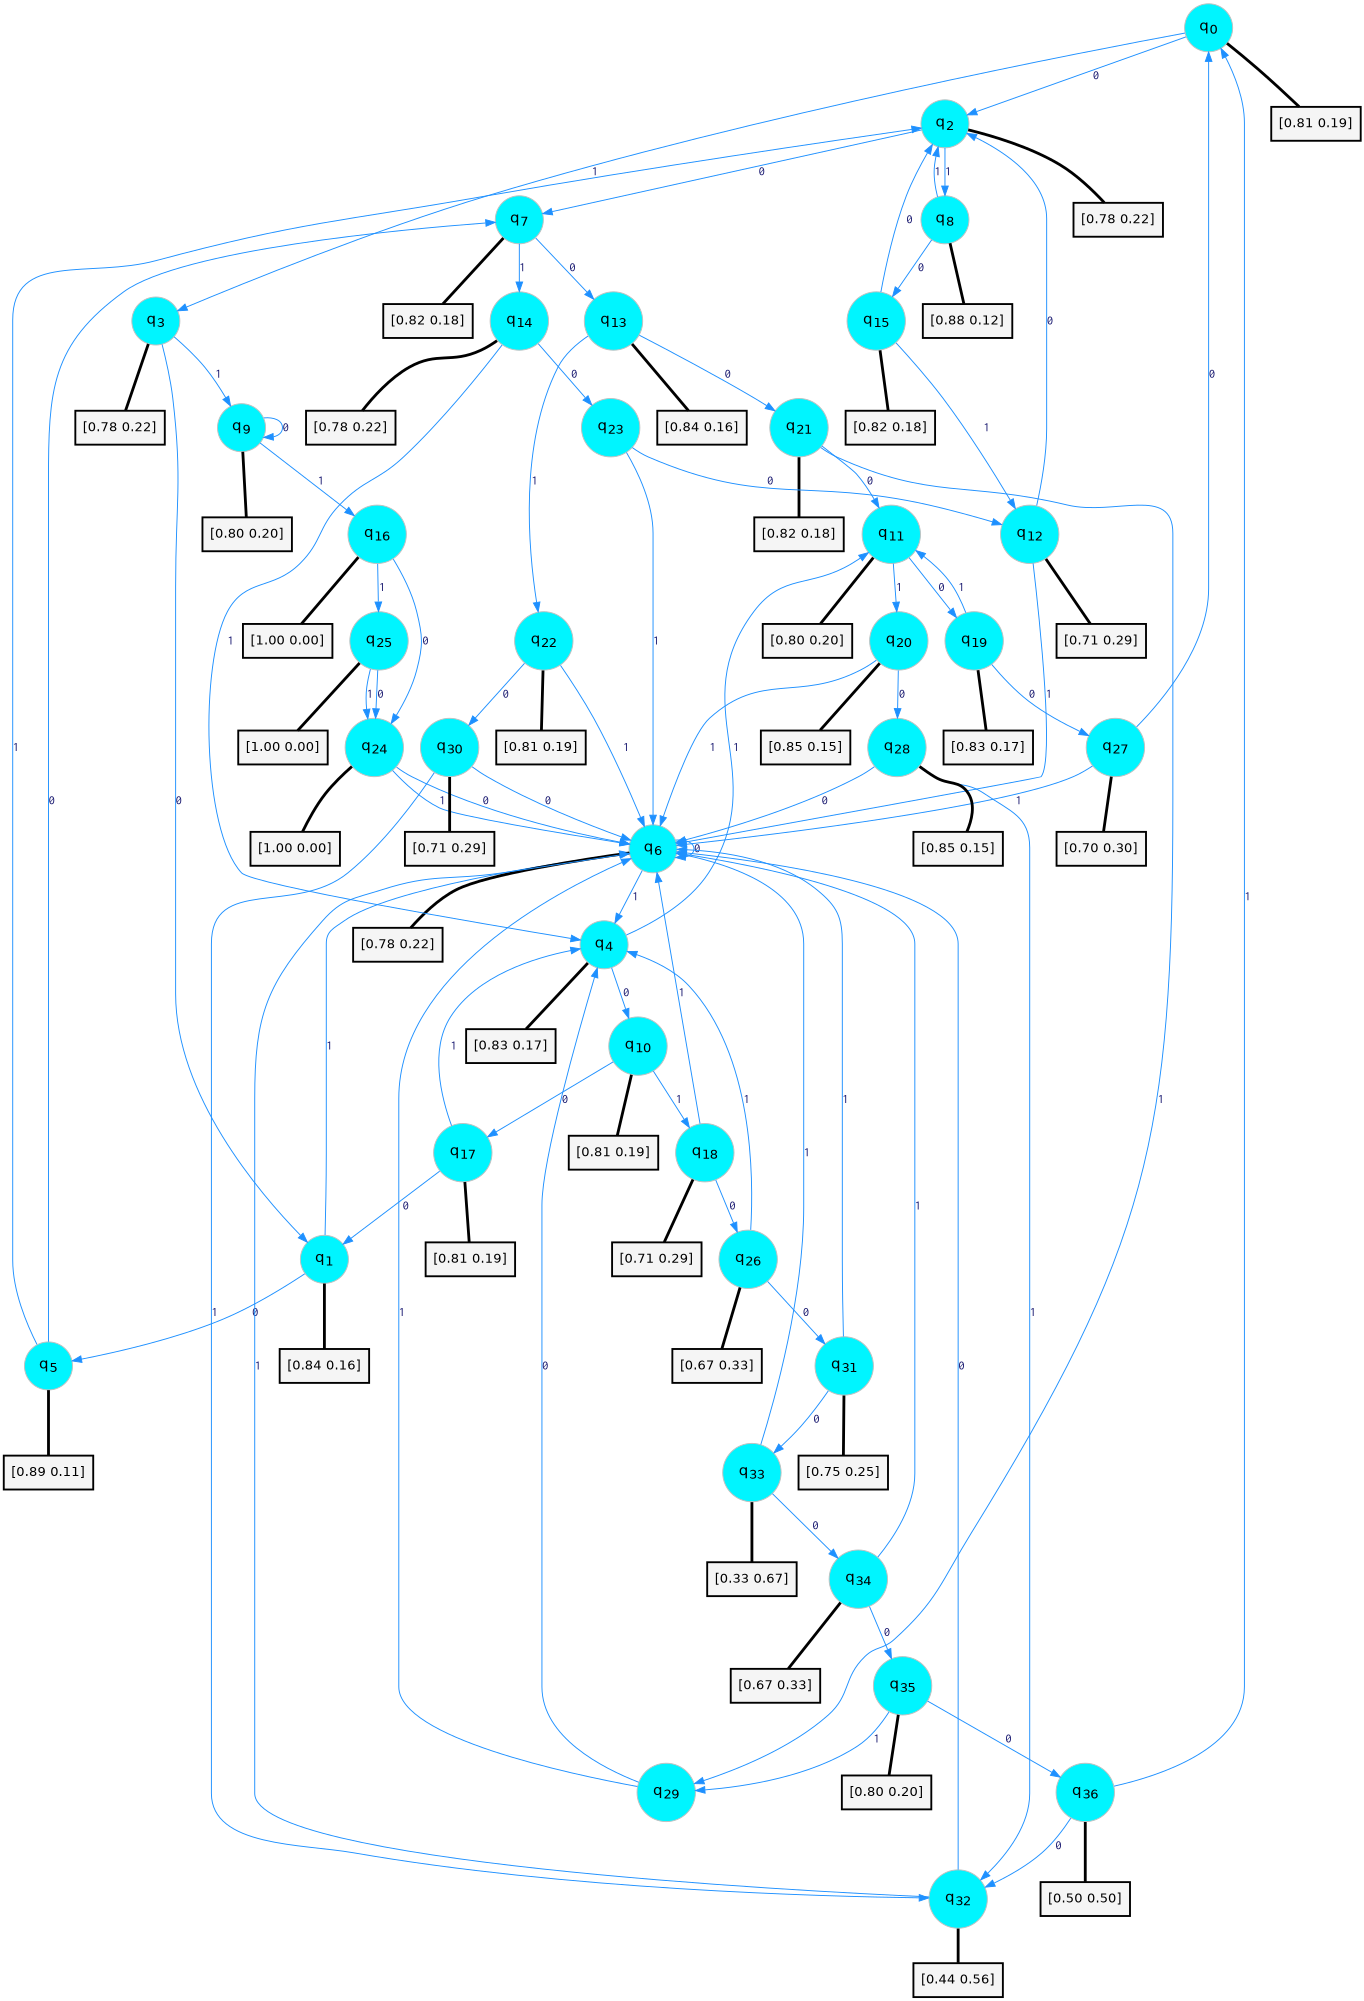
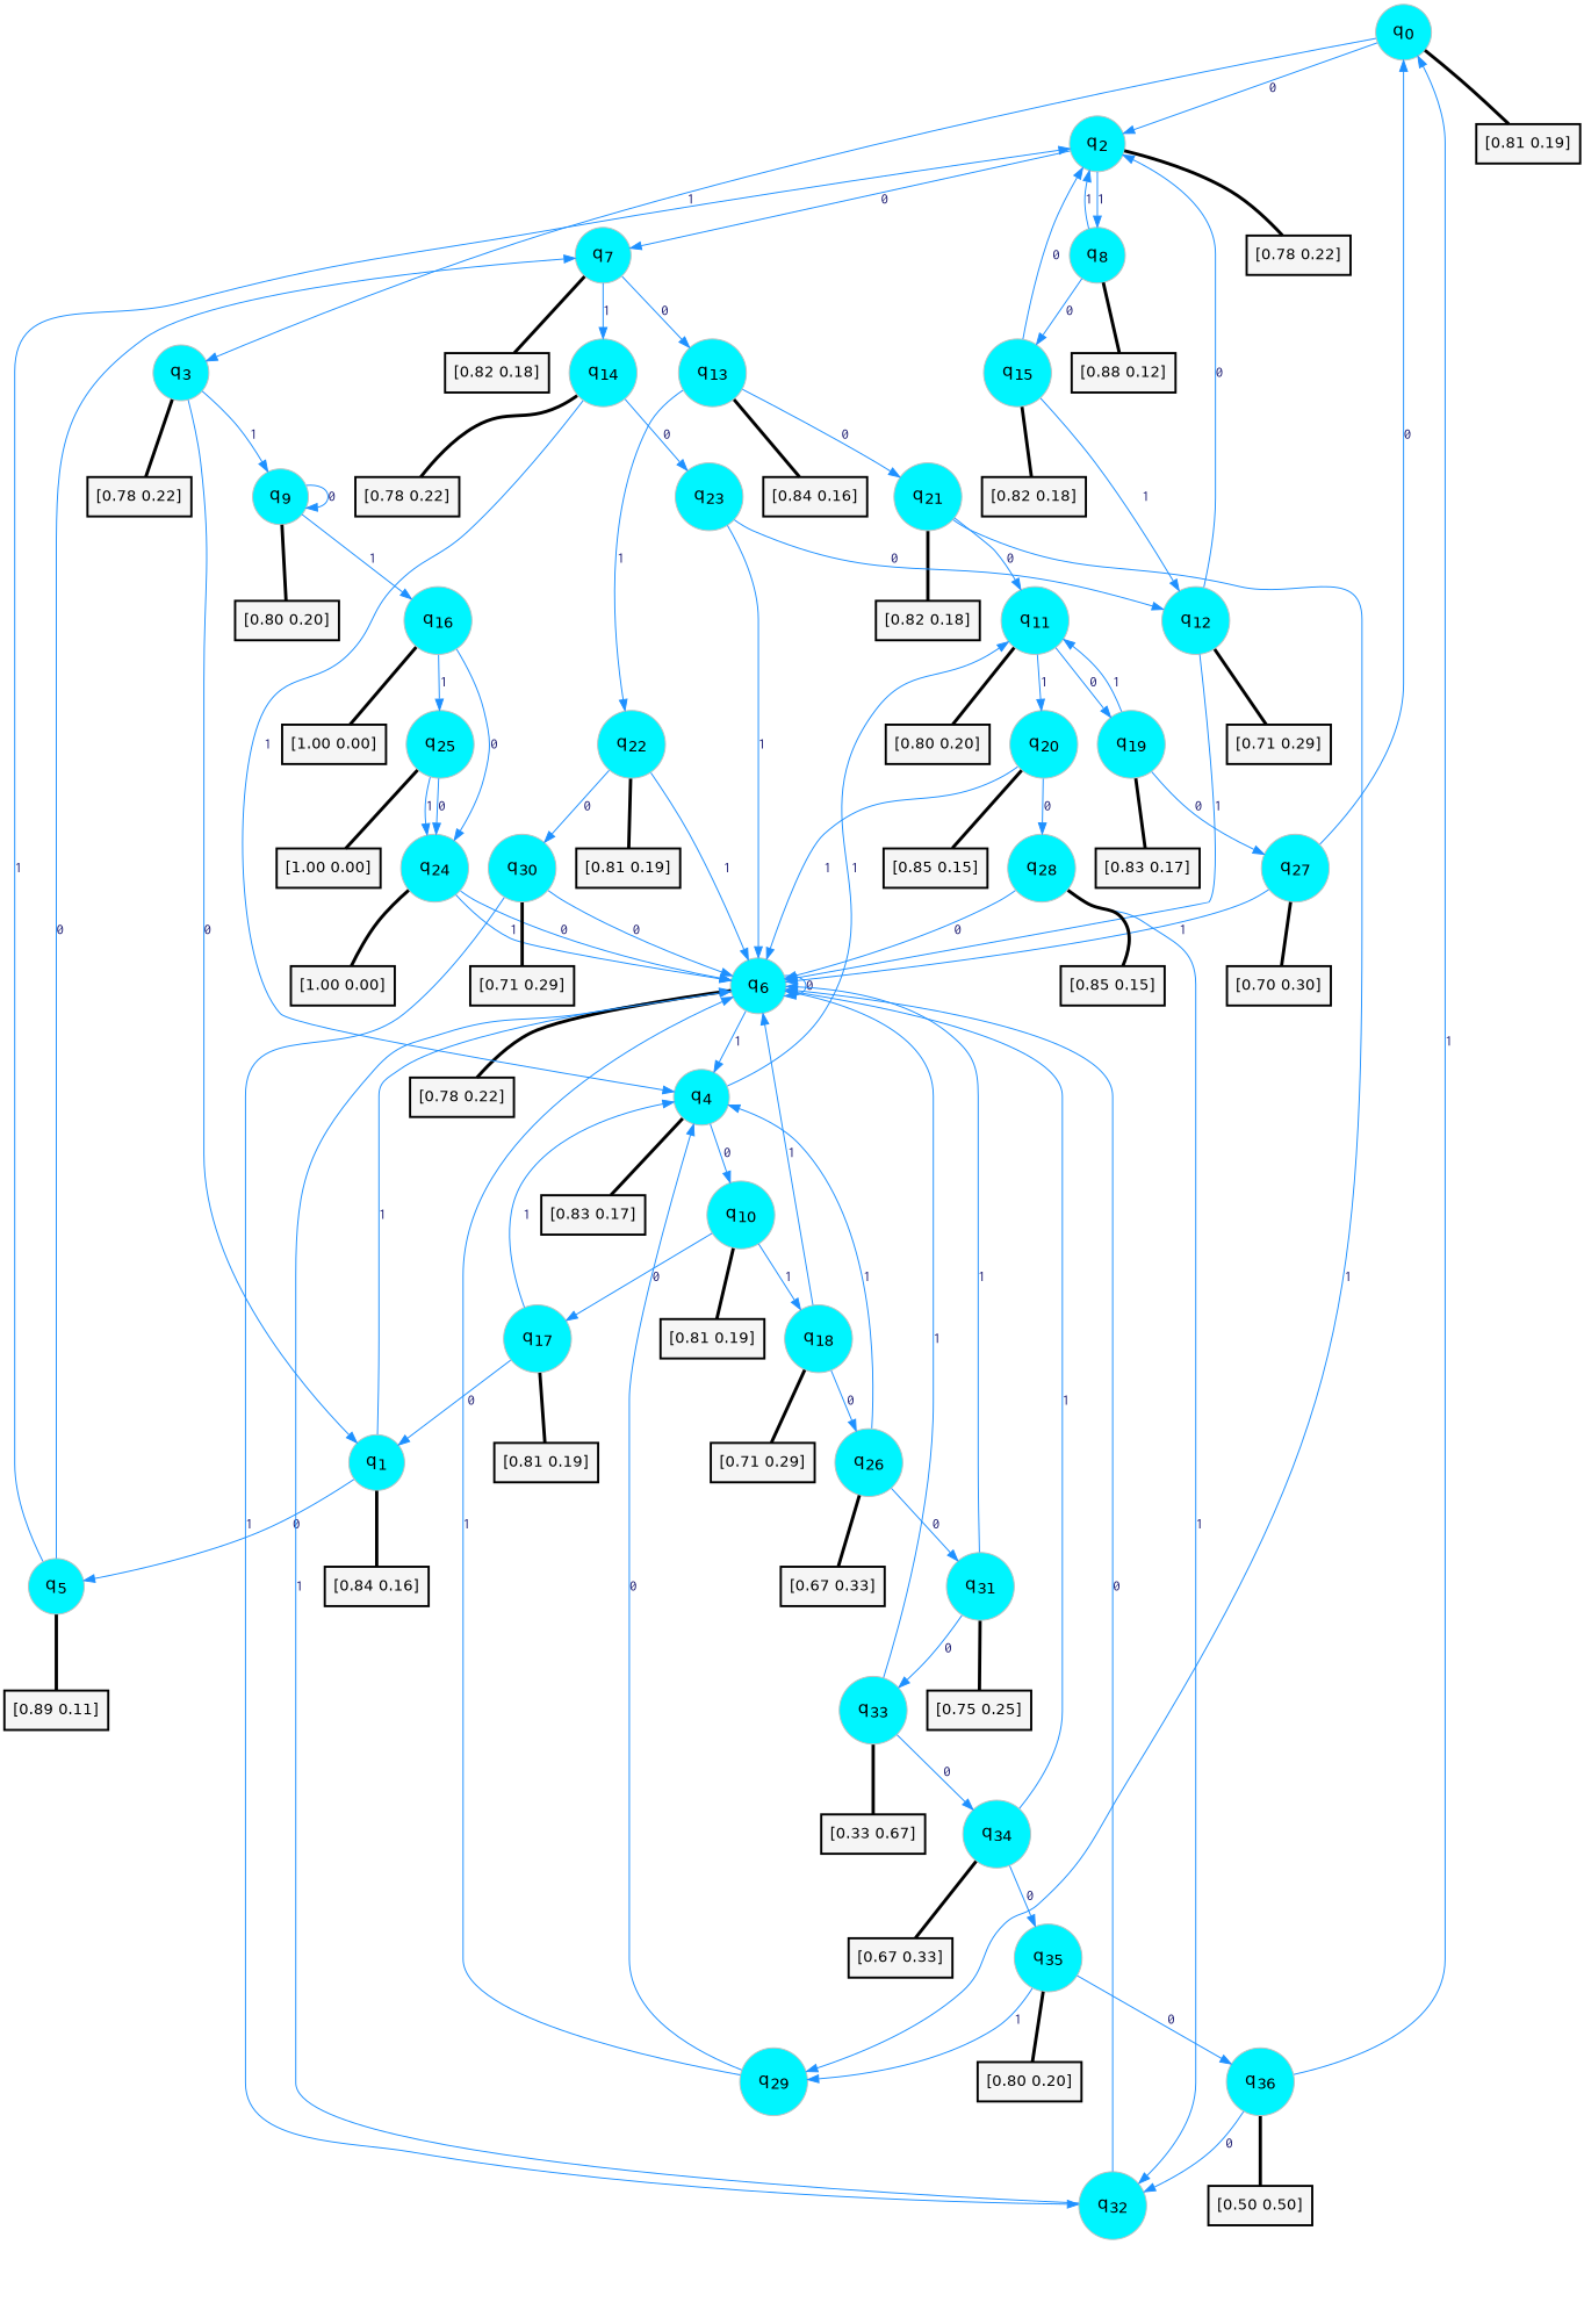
  digraph {
    rankdir=TD
    node [color=gray fillcolor=turquoise1 fontcolor=black fontname=Helvetica fontsize=16 fontweight=bold shape=circle style=filled]
    edge [arrowsize=1 color=dodgerblue1 fontcolor=midnightblue fontname=courier fontweight=bold penwidth=1 style=solid weight=20]
    n1 [label=<q<SUB>0</SUB>>]
    n2 [label=<q<SUB>2</SUB>>]
    n3 [label=<q<SUB>3</SUB>>]
    n4 [color=black fillcolor=whitesmoke fontsize=14 label="[0.81 0.19]" penwidth=2 shape=box]
    n5 [label=<q<SUB>7</SUB>>]
    n6 [label=<q<SUB>8</SUB>>]
    n7 [color=black fillcolor=whitesmoke fontsize=14 label="[0.78 0.22]" penwidth=2 shape=box]
    n8 [label=<q<SUB>1</SUB>>]
    n9 [label=<q<SUB>9</SUB>>]
    n10 [color=black fillcolor=whitesmoke fontsize=14 label="[0.78 0.22]" penwidth=2 shape=box]
    n11 [label=<q<SUB>5</SUB>>]
    n12 [label=<q<SUB>6</SUB>>]
    n13 [color=black fillcolor=whitesmoke fontsize=14 label="[0.84 0.16]" penwidth=2 shape=box]
    n14 [color=black fillcolor=whitesmoke fontsize=14 label="[0.89 0.11]" penwidth=2 shape=box]
    n15 [label=<q<SUB>4</SUB>>]
    n16 [color=black fillcolor=whitesmoke fontsize=14 label="[0.78 0.22]" penwidth=2 shape=box]
    n17 [label=<q<SUB>13</SUB>>]
    n18 [label=<q<SUB>14</SUB>>]
    n19 [color=black fillcolor=whitesmoke fontsize=14 label="[0.82 0.18]" penwidth=2 shape=box]
    n20 [label=<q<SUB>15</SUB>>]
    n21 [color=black fillcolor=whitesmoke fontsize=14 label="[0.88 0.12]" penwidth=2 shape=box]
    n22 [label=<q<SUB>16</SUB>>]
    n23 [color=black fillcolor=whitesmoke fontsize=14 label="[0.80 0.20]" penwidth=2 shape=box]
    n24 [label=<q<SUB>10</SUB>>]
    n25 [label=<q<SUB>11</SUB>>]
    n26 [color=black fillcolor=whitesmoke fontsize=14 label="[0.83 0.17]" penwidth=2 shape=box]
    n27 [label=<q<SUB>17</SUB>>]
    n28 [label=<q<SUB>18</SUB>>]
    n29 [color=black fillcolor=whitesmoke fontsize=14 label="[0.81 0.19]" penwidth=2 shape=box]
    n30 [label=<q<SUB>19</SUB>>]
    n31 [label=<q<SUB>20</SUB>>]
    n32 [color=black fillcolor=whitesmoke fontsize=14 label="[0.80 0.20]" penwidth=2 shape=box]
    n33 [label=<q<SUB>21</SUB>>]
    n34 [label=<q<SUB>22</SUB>>]
    n35 [color=black fillcolor=whitesmoke fontsize=14 label="[0.84 0.16]" penwidth=2 shape=box]
    n36 [label=<q<SUB>23</SUB>>]
    n37 [color=black fillcolor=whitesmoke fontsize=14 label="[0.78 0.22]" penwidth=2 shape=box]
    n38 [label=<q<SUB>12</SUB>>]
    n39 [color=black fillcolor=whitesmoke fontsize=14 label="[0.82 0.18]" penwidth=2 shape=box]
    n40 [label=<q<SUB>24</SUB>>]
    n41 [label=<q<SUB>25</SUB>>]
    n42 [color=black fillcolor=whitesmoke fontsize=14 label="[1.00 0.00]" penwidth=2 shape=box]
    n43 [color=black fillcolor=whitesmoke fontsize=14 label="[0.81 0.19]" penwidth=2 shape=box]
    n44 [label=<q<SUB>26</SUB>>]
    n45 [color=black fillcolor=whitesmoke fontsize=14 label="[0.71 0.29]" penwidth=2 shape=box]
    n46 [label=<q<SUB>27</SUB>>]
    n47 [color=black fillcolor=whitesmoke fontsize=14 label="[0.83 0.17]" penwidth=2 shape=box]
    n48 [label=<q<SUB>28</SUB>>]
    n49 [color=black fillcolor=whitesmoke fontsize=14 label="[0.85 0.15]" penwidth=2 shape=box]
    n50 [color=black fillcolor=whitesmoke fontsize=14 label="[0.71 0.29]" penwidth=2 shape=box]
    n51 [label=<q<SUB>29</SUB>>]
    n52 [color=black fillcolor=whitesmoke fontsize=14 label="[0.82 0.18]" penwidth=2 shape=box]
    n53 [label=<q<SUB>30</SUB>>]
    n54 [color=black fillcolor=whitesmoke fontsize=14 label="[0.81 0.19]" penwidth=2 shape=box]
    n55 [color=black fillcolor=whitesmoke fontsize=14 label="[1.00 0.00]" penwidth=2 shape=box]
    n56 [color=black fillcolor=whitesmoke fontsize=14 label="[1.00 0.00]" penwidth=2 shape=box]
    n57 [label=<q<SUB>31</SUB>>]
    n58 [color=black fillcolor=whitesmoke fontsize=14 label="[0.67 0.33]" penwidth=2 shape=box]
    n59 [color=black fillcolor=whitesmoke fontsize=14 label="[0.70 0.30]" penwidth=2 shape=box]
    n60 [label=<q<SUB>32</SUB>>]
    n61 [color=black fillcolor=whitesmoke fontsize=14 label="[0.85 0.15]" penwidth=2 shape=box]
    n62 [color=black fillcolor=whitesmoke fontsize=14 label="[0.71 0.29]" penwidth=2 shape=box]
    n63 [label=<q<SUB>33</SUB>>]
    n64 [color=black fillcolor=whitesmoke fontsize=14 label="[0.75 0.25]" penwidth=2 shape=box]
-   n65 [color=black fillcolor=whitesmoke fontsize=14 label="[0.44 0.56]" penwidth=2 shape=box]
    n66 [label=<q<SUB>34</SUB>>]
    n67 [color=black fillcolor=whitesmoke fontsize=14 label="[0.33 0.67]" penwidth=2 shape=box]
    n68 [label=<q<SUB>35</SUB>>]
    n69 [color=black fillcolor=whitesmoke fontsize=14 label="[0.67 0.33]" penwidth=2 shape=box]
    n70 [label=<q<SUB>36</SUB>>]
    n71 [color=black fillcolor=whitesmoke fontsize=14 label="[0.80 0.20]" penwidth=2 shape=box]
    n72 [color=black fillcolor=whitesmoke fontsize=14 label="[0.50 0.50]" penwidth=2 shape=box]
    n1 -> n2 [label=0]
    n1 -> n3 [label=1]
    n1 -> n4 [arrowhead=none color=black penwidth=3]
    n2 -> n5 [label=0]
    n2 -> n6 [label=1]
    n2 -> n7 [arrowhead=none color=black penwidth=3]
    n3 -> n8 [label=0]
    n3 -> n9 [label=1]
    n3 -> n10 [arrowhead=none color=black penwidth=3]
    n5 -> n17 [label=0]
    n5 -> n18 [label=1]
    n5 -> n19 [arrowhead=none color=black penwidth=3]
    n6 -> n2 [label=1]
    n6 -> n20 [label=0]
    n6 -> n21 [arrowhead=none color=black penwidth=3]
    n8 -> n11 [label=0]
    n8 -> n12 [label=1]
    n8 -> n13 [arrowhead=none color=black penwidth=3]
    n9 -> n9 [label=0]
    n9 -> n22 [label=1]
    n9 -> n23 [arrowhead=none color=black penwidth=3]
    n11 -> n2 [label=1]
    n11 -> n5 [label=0]
    n11 -> n14 [arrowhead=none color=black penwidth=3]
    n12 -> n12 [label=0]
    n12 -> n15 [label=1]
    n12 -> n16 [arrowhead=none color=black penwidth=3]
    n15 -> n24 [label=0]
    n15 -> n25 [label=1]
    n15 -> n26 [arrowhead=none color=black penwidth=3]
    n17 -> n33 [label=0]
    n17 -> n34 [label=1]
    n17 -> n35 [arrowhead=none color=black penwidth=3]
    n18 -> n15 [label=1]
    n18 -> n36 [label=0]
    n18 -> n37 [arrowhead=none color=black penwidth=3]
    n20 -> n2 [label=0]
    n20 -> n38 [label=1]
    n20 -> n39 [arrowhead=none color=black penwidth=3]
    n22 -> n40 [label=0]
    n22 -> n41 [label=1]
    n22 -> n42 [arrowhead=none color=black penwidth=3]
    n24 -> n27 [label=0]
    n24 -> n28 [label=1]
    n24 -> n29 [arrowhead=none color=black penwidth=3]
    n25 -> n30 [label=0]
    n25 -> n31 [label=1]
    n25 -> n32 [arrowhead=none color=black penwidth=3]
    n27 -> n8 [label=0]
    n27 -> n15 [label=1]
    n27 -> n43 [arrowhead=none color=black penwidth=3]
    n28 -> n12 [label=1]
    n28 -> n44 [label=0]
    n28 -> n45 [arrowhead=none color=black penwidth=3]
    n30 -> n25 [label=1]
    n30 -> n46 [label=0]
    n30 -> n47 [arrowhead=none color=black penwidth=3]
    n31 -> n12 [label=1]
    n31 -> n48 [label=0]
    n31 -> n49 [arrowhead=none color=black penwidth=3]
    n33 -> n25 [label=0]
    n33 -> n51 [label=1]
    n33 -> n52 [arrowhead=none color=black penwidth=3]
    n34 -> n12 [label=1]
    n34 -> n53 [label=0]
    n34 -> n54 [arrowhead=none color=black penwidth=3]
    n36 -> n12 [label=1]
    n36 -> n38 [label=0]
    n38 -> n2 [label=0]
    n38 -> n12 [label=1]
    n38 -> n50 [arrowhead=none color=black penwidth=3]
    n40 -> n12 [label=0]
    n40 -> n12 [label=1]
    n40 -> n55 [arrowhead=none color=black penwidth=3]
    n41 -> n40 [label=0]
    n41 -> n40 [label=1]
    n41 -> n56 [arrowhead=none color=black penwidth=3]
    n44 -> n15 [label=1]
    n44 -> n57 [label=0]
    n44 -> n58 [arrowhead=none color=black penwidth=3]
    n46 -> n1 [label=0]
    n46 -> n12 [label=1]
    n46 -> n59 [arrowhead=none color=black penwidth=3]
    n48 -> n12 [label=0]
    n48 -> n60 [label=1]
    n48 -> n61 [arrowhead=none color=black penwidth=3]
    n51 -> n12 [label=1]
    n51 -> n15 [label=0]
    n53 -> n12 [label=0]
    n53 -> n60 [label=1]
    n53 -> n62 [arrowhead=none color=black penwidth=3]
    n57 -> n12 [label=1]
    n57 -> n63 [label=0]
    n57 -> n64 [arrowhead=none color=black penwidth=3]
    n60 -> n12 [label=0]
    n60 -> n12 [label=1]
-   n60 -> n65 [arrowhead=none color=black penwidth=3]
    n63 -> n12 [label=1]
    n63 -> n66 [label=0]
    n63 -> n67 [arrowhead=none color=black penwidth=3]
    n66 -> n12 [label=1]
    n66 -> n68 [label=0]
    n66 -> n69 [arrowhead=none color=black penwidth=3]
    n68 -> n51 [label=1]
    n68 -> n70 [label=0]
    n68 -> n71 [arrowhead=none color=black penwidth=3]
    n70 -> n1 [label=1]
    n70 -> n60 [label=0]
    n70 -> n72 [arrowhead=none color=black penwidth=3]
  }
